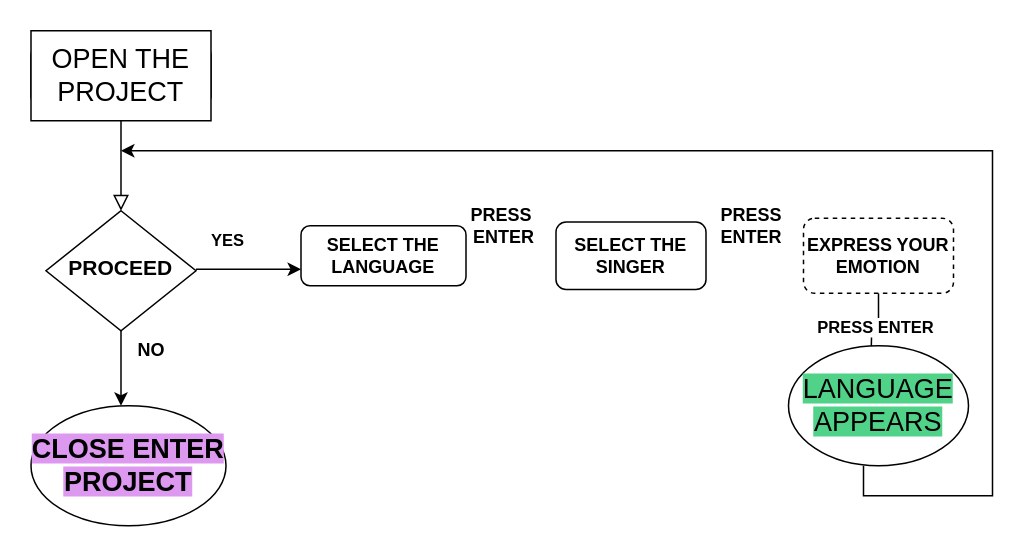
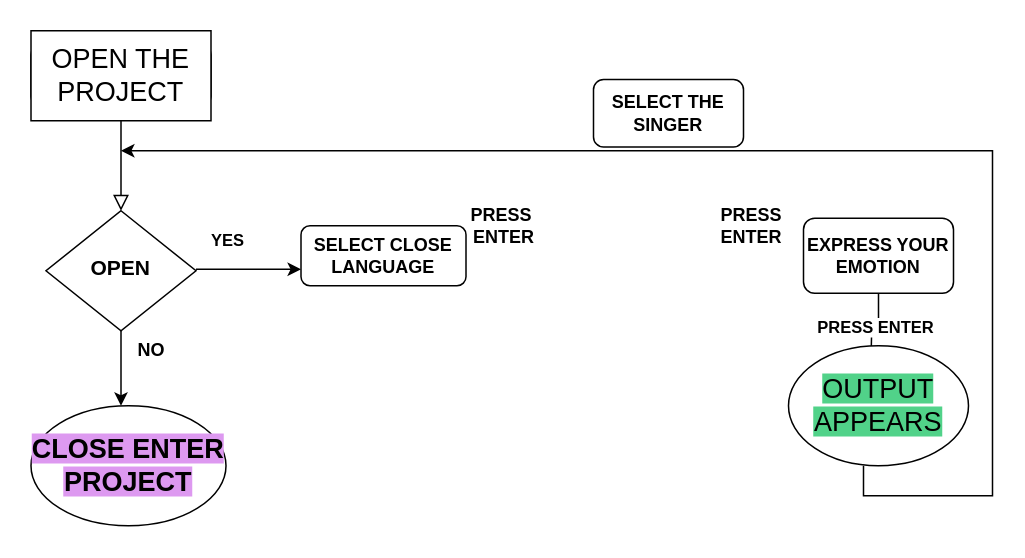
  <mxCell id="0" />
  <mxCell id="1" parent="0" />
  <mxCell id="2" value="" style="rounded=0;html=1;jettySize=auto;orthogonalLoop=1;fontSize=11;endArrow=block;endFill=0;endSize=8;strokeWidth=1;shadow=0;labelBackgroundColor=none;edgeStyle=orthogonalEdgeStyle;" parent="1" source="3" target="5" edge="1"><mxGeometry relative="1" as="geometry" /></mxCell>
  <mxCell id="3" value="OPEN THE PROJECT" style="rounded=1;whiteSpace=wrap;html=1;fontSize=12;glass=0;strokeWidth=1;shadow=0;" parent="1" vertex="1"><mxGeometry x="20" y="30" width="120" height="40" as="geometry" /></mxCell>
  <mxCell id="4" style="edgeStyle=orthogonalEdgeStyle;rounded=0;orthogonalLoop=1;jettySize=auto;html=1;" edge="1" parent="1" source="5"><mxGeometry relative="1" as="geometry"><mxPoint x="80" y="270" as="targetPoint" /></mxGeometry></mxCell>
- <mxCell id="5" value="&lt;font style=&quot;font-size: 14px;&quot;&gt;&lt;b&gt;PROCEED&lt;/b&gt;&lt;/font&gt;" style="rhombus;whiteSpace=wrap;html=1;shadow=0;fontFamily=Helvetica;fontSize=12;align=center;strokeWidth=1;spacing=6;spacingTop=-4;" parent="1" vertex="1"><mxGeometry x="30" y="140" width="100" height="80" as="geometry" /></mxCell>
- <mxCell id="6" value="&lt;b&gt;SELECT THE LANGUAGE&lt;/b&gt;" style="rounded=1;whiteSpace=wrap;html=1;fontSize=12;glass=0;strokeWidth=1;shadow=0;" parent="1" vertex="1"><mxGeometry x="200" y="150" width="110" height="40" as="geometry" /></mxCell>
+ <mxCell id="5" value="&lt;font style=&quot;font-size: 14px;&quot;&gt;&lt;b&gt;OPEN&lt;/b&gt;&lt;/font&gt;" style="rhombus;whiteSpace=wrap;html=1;shadow=0;fontFamily=Helvetica;fontSize=12;align=center;strokeWidth=1;spacing=6;spacingTop=-4;" parent="1" vertex="1"><mxGeometry x="30" y="140" width="100" height="80" as="geometry" /></mxCell>
+ <mxCell id="6" value="&lt;b&gt;SELECT CLOSE LANGUAGE&lt;/b&gt;" style="rounded=1;whiteSpace=wrap;html=1;fontSize=12;glass=0;strokeWidth=1;shadow=0;" parent="1" vertex="1"><mxGeometry x="200" y="150" width="110" height="40" as="geometry" /></mxCell>
  <mxCell id="7" value="&lt;font style=&quot;font-size: 18px;&quot;&gt;OPEN THE PROJECT&lt;/font&gt;" style="rounded=0;whiteSpace=wrap;html=1;" parent="1" vertex="1"><mxGeometry x="20" y="20" width="120" height="60" as="geometry" /></mxCell>
  <mxCell id="8" value="" style="endArrow=classic;html=1;rounded=0;" parent="1" edge="1"><mxGeometry width="50" height="50" relative="1" as="geometry"><mxPoint x="130" y="179" as="sourcePoint" /><mxPoint x="200" y="179" as="targetPoint" /></mxGeometry></mxCell>
  <mxCell id="9" value="&lt;b&gt;YES&lt;/b&gt;" style="edgeLabel;html=1;align=center;verticalAlign=middle;resizable=0;points=[];" parent="8" vertex="1" connectable="0"><mxGeometry x="-0.204" y="4" relative="1" as="geometry"><mxPoint x="-8" y="-16" as="offset" /></mxGeometry></mxCell>
- <mxCell id="10" value="&lt;b&gt;SELECT THE SINGER&lt;/b&gt;" style="rounded=1;whiteSpace=wrap;html=1;" parent="1" vertex="1"><mxGeometry x="370" y="147.5" width="100" height="45" as="geometry" /></mxCell>
+ <mxCell id="10" value="&lt;b&gt;SELECT THE SINGER&lt;/b&gt;" style="rounded=1;whiteSpace=wrap;html=1;" parent="1" vertex="1"><mxGeometry x="395" y="52.5" width="100" height="45" as="geometry" /></mxCell>
  <mxCell id="11" style="edgeStyle=orthogonalEdgeStyle;rounded=0;orthogonalLoop=1;jettySize=auto;html=1;" parent="1" source="13" edge="1"><mxGeometry relative="1" as="geometry"><mxPoint x="580" y="240" as="targetPoint" /></mxGeometry></mxCell>
  <mxCell id="12" value="&lt;b&gt;PRESS ENTER&lt;/b&gt;" style="edgeLabel;html=1;align=center;verticalAlign=middle;resizable=0;points=[];" parent="11" vertex="1" connectable="0"><mxGeometry x="0.011" relative="1" as="geometry"><mxPoint as="offset" /></mxGeometry></mxCell>
- <mxCell id="13" value="&lt;b&gt;EXPRESS YOUR EMOTION&lt;/b&gt;" style="rounded=1;whiteSpace=wrap;html=1;dashed=1;" parent="1" vertex="1"><mxGeometry x="535" y="145" width="100" height="50" as="geometry" /></mxCell>
+ <mxCell id="13" value="&lt;b&gt;EXPRESS YOUR EMOTION&lt;/b&gt;" style="rounded=1;whiteSpace=wrap;html=1;" parent="1" vertex="1"><mxGeometry x="535" y="145" width="100" height="50" as="geometry" /></mxCell>
  <mxCell id="14" value="&lt;b&gt;PRESS&amp;nbsp;&lt;/b&gt;&lt;div&gt;&lt;b&gt;ENTER&lt;/b&gt;&lt;/div&gt;" style="text;html=1;align=center;verticalAlign=middle;resizable=0;points=[];autosize=1;strokeColor=none;fillColor=none;" parent="1" vertex="1"><mxGeometry x="300" y="130" width="70" height="40" as="geometry" /></mxCell>
  <mxCell id="15" value="&lt;b&gt;PRESS&lt;br&gt;ENTER&lt;/b&gt;" style="text;html=1;align=center;verticalAlign=middle;resizable=0;points=[];autosize=1;strokeColor=none;fillColor=none;" parent="1" vertex="1"><mxGeometry x="470" y="130" width="60" height="40" as="geometry" /></mxCell>
  <mxCell id="16" style="edgeStyle=orthogonalEdgeStyle;rounded=0;orthogonalLoop=1;jettySize=auto;html=1;exitX=0.5;exitY=1;exitDx=0;exitDy=0;" parent="1" edge="1"><mxGeometry relative="1" as="geometry"><mxPoint x="80" y="100" as="targetPoint" /><Array as="points"><mxPoint x="575" y="330" /><mxPoint x="661" y="330" /><mxPoint x="661" y="100" /><mxPoint x="140" y="100" /></Array><mxPoint x="575" y="310" as="sourcePoint" /></mxGeometry></mxCell>
  <mxCell id="17" value="&lt;b&gt;NO&lt;/b&gt;" style="text;html=1;align=center;verticalAlign=middle;resizable=0;points=[];autosize=1;strokeColor=none;fillColor=none;" vertex="1" parent="1"><mxGeometry x="80" y="218" width="40" height="30" as="geometry" /></mxCell>
  <mxCell id="18" value="&lt;b style=&quot;&quot;&gt;&lt;font style=&quot;font-size: 18px; background-color: rgb(221, 153, 240);&quot;&gt;CLOSE ENTER PROJECT&lt;/font&gt;&lt;/b&gt;" style="ellipse;whiteSpace=wrap;html=1;" vertex="1" parent="1"><mxGeometry x="20" y="270" width="130" height="80" as="geometry" /></mxCell>
- <mxCell id="19" value="&lt;span style=&quot;font-size: 18px; background-color: rgb(81, 210, 137);&quot;&gt;LANGUAGE APPEARS&lt;/span&gt;" style="ellipse;whiteSpace=wrap;html=1;" vertex="1" parent="1"><mxGeometry x="525" y="230" width="120" height="80" as="geometry" /></mxCell>
+ <mxCell id="19" value="&lt;span style=&quot;font-size: 18px; background-color: rgb(81, 210, 137);&quot;&gt;OUTPUT APPEARS&lt;/span&gt;" style="ellipse;whiteSpace=wrap;html=1;" vertex="1" parent="1"><mxGeometry x="525" y="230" width="120" height="80" as="geometry" /></mxCell>
